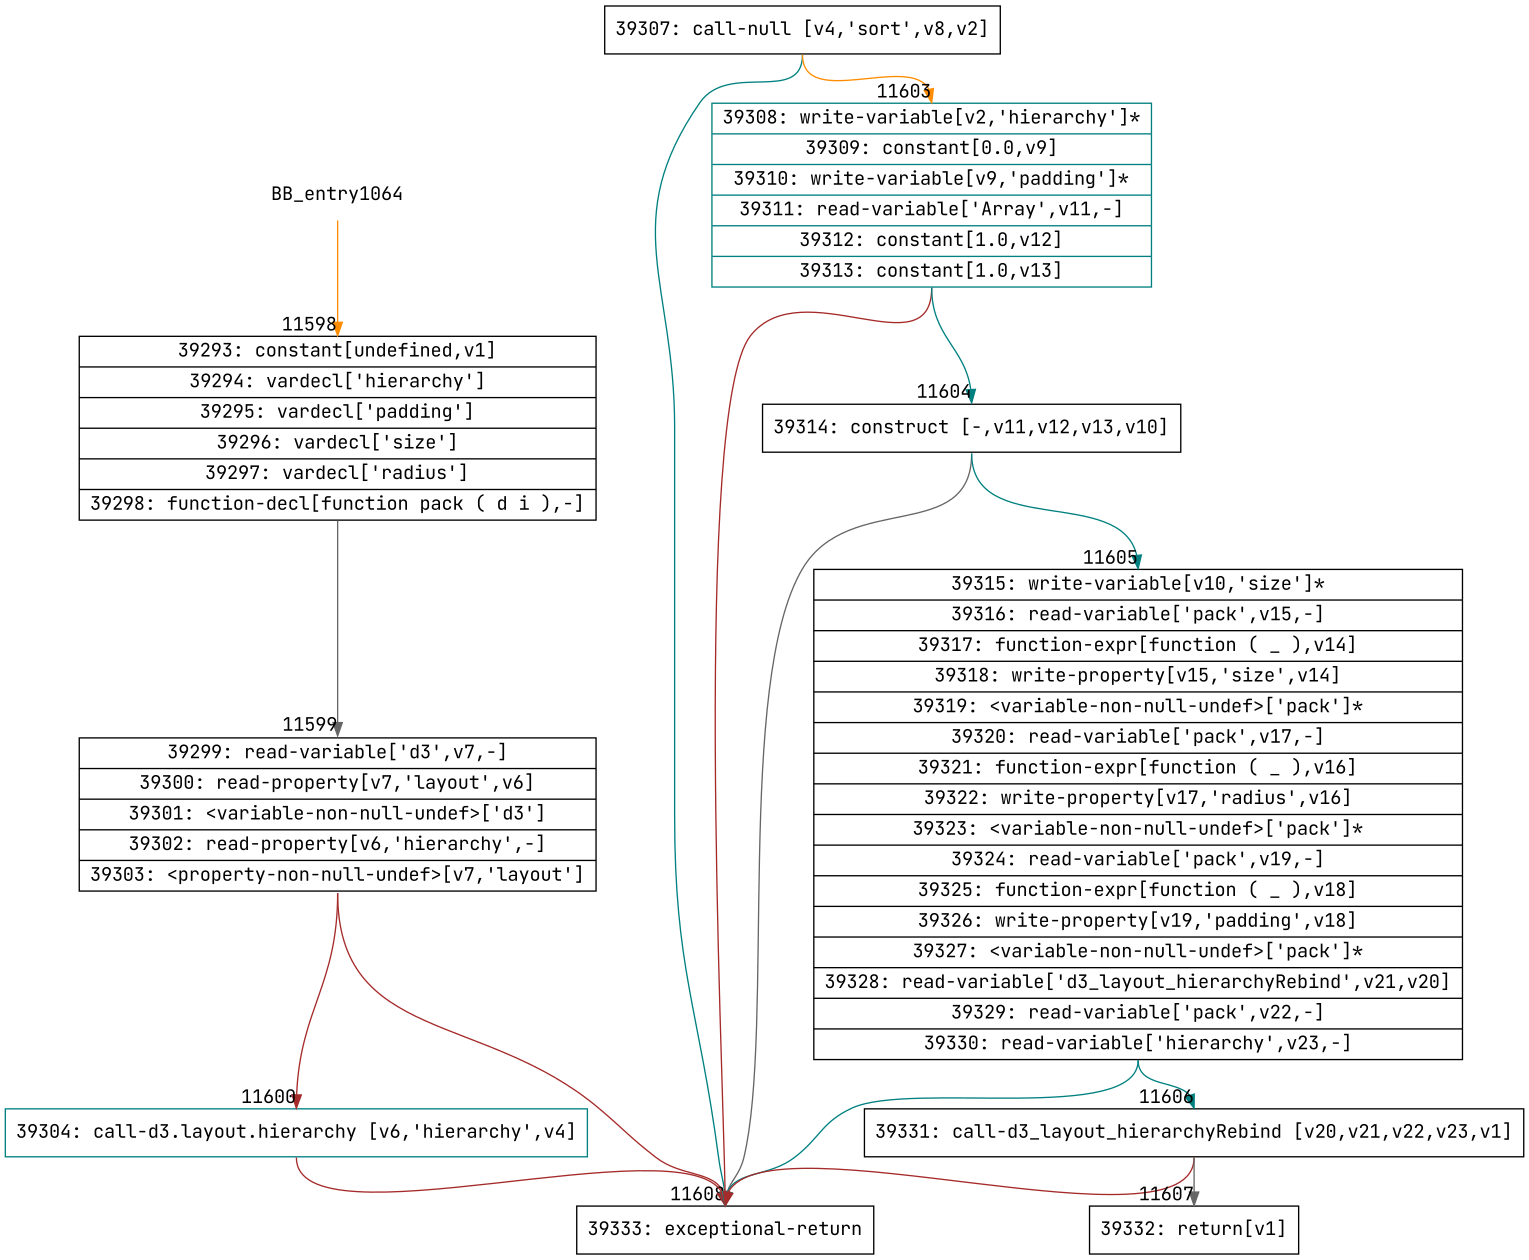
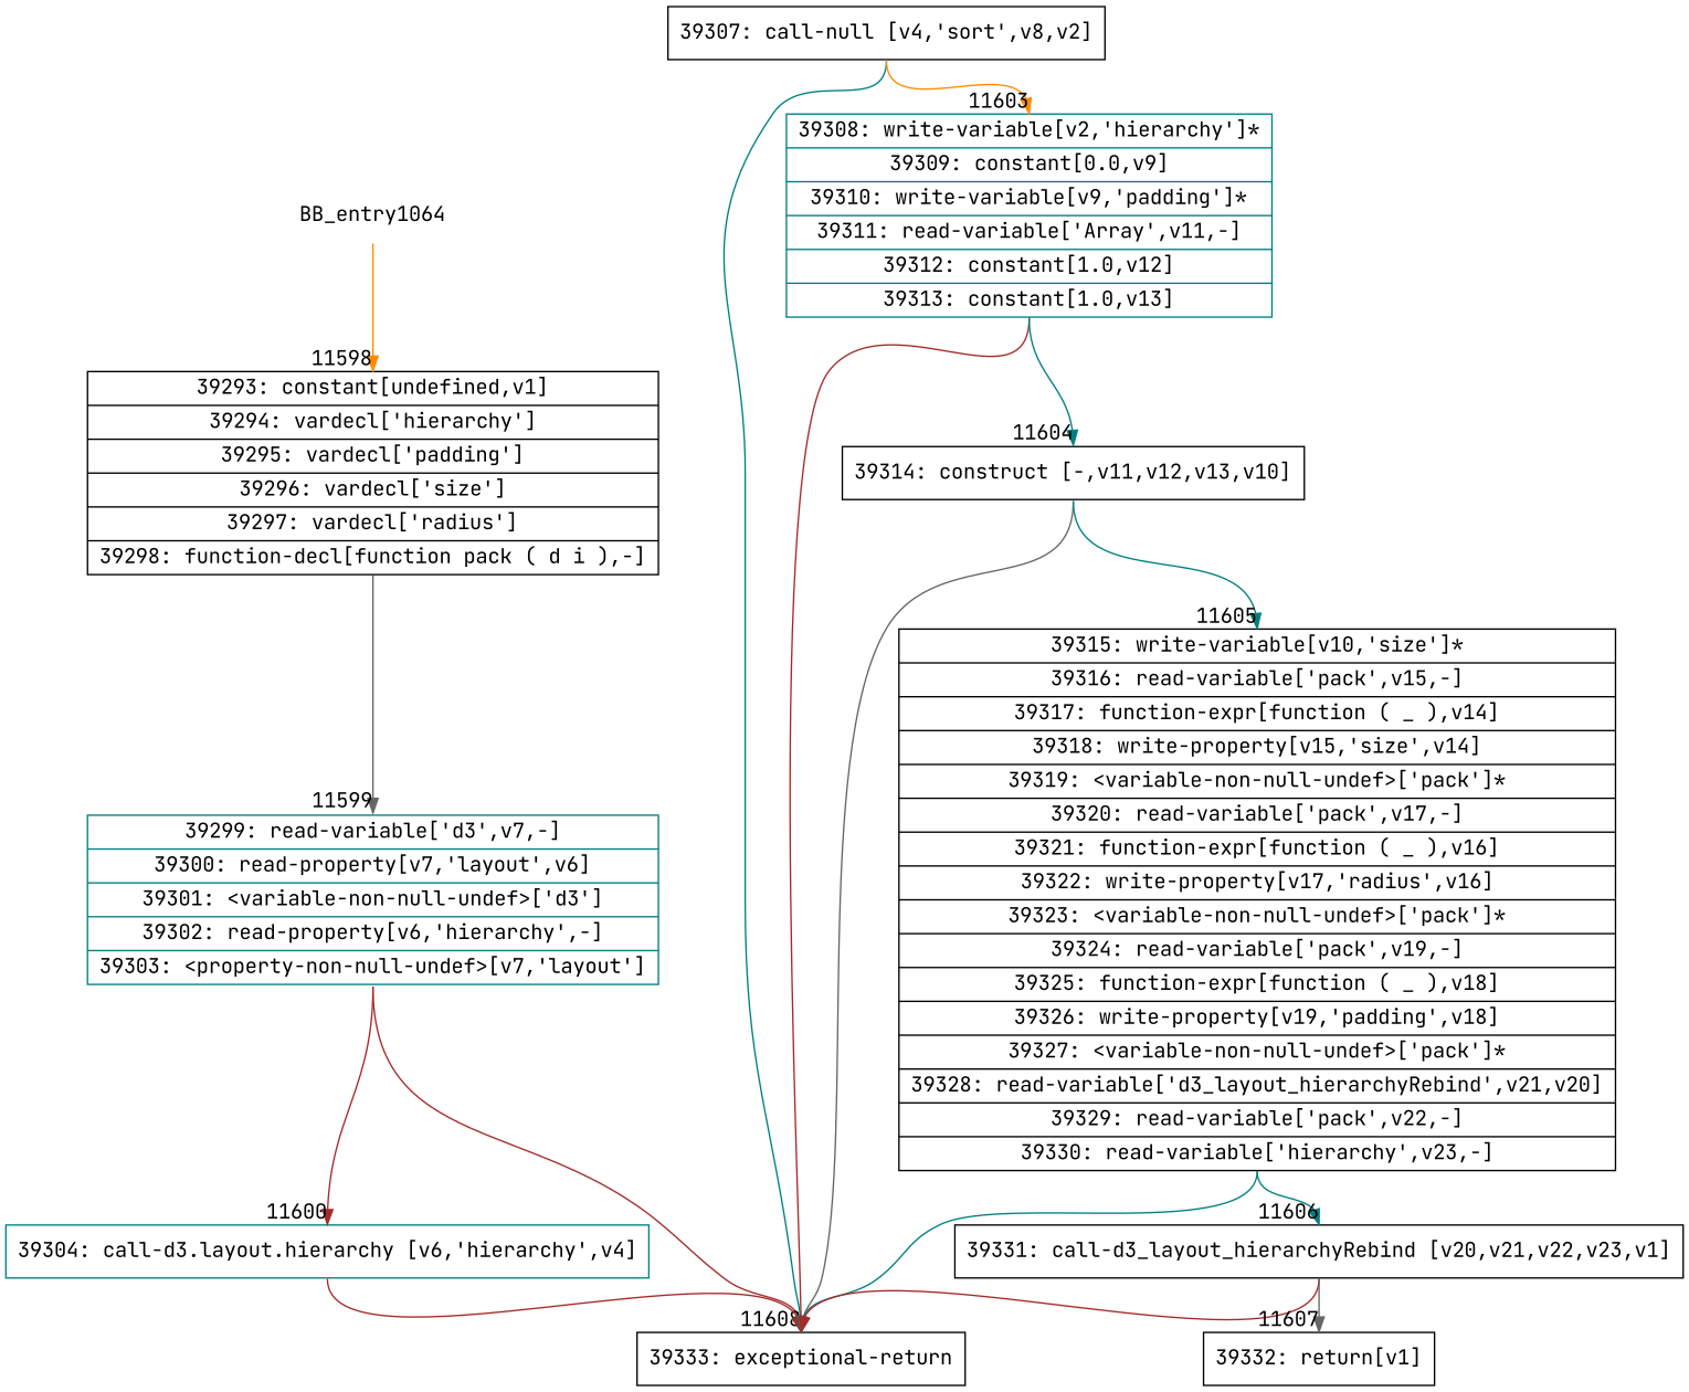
  digraph {
    fontname="JetBrains Mono"
    rankdir=TD
    node [color=black fontname="JetBrains Mono" shape=record]
    edge [color=brown fontname="JetBrains Mono" headport=n tailport=s]
    BB_entry1064 [color=teal shape=none]
    n2 [label="{39293: constant[undefined,v1]|39294: vardecl['hierarchy']|39295: vardecl['padding']|39296: vardecl['size']|39297: vardecl['radius']|39298: function-decl[function pack ( d i ),-]}"]
-   n3 [label="{39299: read-variable['d3',v7,-]|39300: read-property[v7,'layout',v6]|39301: \<variable-non-null-undef\>['d3']|39302: read-property[v6,'hierarchy',-]|39303: \<property-non-null-undef\>[v7,'layout']}"]
+   n3 [color=teal label="{39299: read-variable['d3',v7,-]|39300: read-property[v7,'layout',v6]|39301: \<variable-non-null-undef\>['d3']|39302: read-property[v6,'hierarchy',-]|39303: \<property-non-null-undef\>[v7,'layout']}"]
    n4 [color=teal label="{39304: call-d3.layout.hierarchy [v6,'hierarchy',v4]}"]
    n5 [label="{39333: exceptional-return}"]
    n6 [label="{39307: call-null [v4,'sort',v8,v2]}"]
    n7 [color=teal label="{39308: write-variable[v2,'hierarchy']*|39309: constant[0.0,v9]|39310: write-variable[v9,'padding']*|39311: read-variable['Array',v11,-]|39312: constant[1.0,v12]|39313: constant[1.0,v13]}"]
    n8 [label="{39314: construct [-,v11,v12,v13,v10]}"]
    n9 [label="{39315: write-variable[v10,'size']*|39316: read-variable['pack',v15,-]|39317: function-expr[function ( _ ),v14]|39318: write-property[v15,'size',v14]|39319: \<variable-non-null-undef\>['pack']*|39320: read-variable['pack',v17,-]|39321: function-expr[function ( _ ),v16]|39322: write-property[v17,'radius',v16]|39323: \<variable-non-null-undef\>['pack']*|39324: read-variable['pack',v19,-]|39325: function-expr[function ( _ ),v18]|39326: write-property[v19,'padding',v18]|39327: \<variable-non-null-undef\>['pack']*|39328: read-variable['d3_layout_hierarchyRebind',v21,v20]|39329: read-variable['pack',v22,-]|39330: read-variable['hierarchy',v23,-]}"]
    n10 [label="{39331: call-d3_layout_hierarchyRebind [v20,v21,v22,v23,v1]}"]
    n11 [label="{39332: return[v1]}"]
    BB_entry1064 -> n2 [color=darkorange headlabel="    11598"]
    n2 -> n3 [color=gray40 headlabel="      11599"]
    n3 -> n4 [headlabel="      11600"]
    n3 -> n5 [headlabel="      11608"]
    n4 -> n5
    n6 -> n5 [color=teal]
    n6 -> n7 [color=darkorange headlabel="      11603"]
    n7 -> n5
    n7 -> n8 [color=teal headlabel="      11604"]
    n8 -> n5 [color=gray40]
    n8 -> n9 [color=teal headlabel="      11605"]
    n9 -> n5 [color=teal]
    n9 -> n10 [color=teal headlabel="      11606"]
    n10 -> n5
    n10 -> n11 [color=gray40 headlabel="      11607"]
  }
